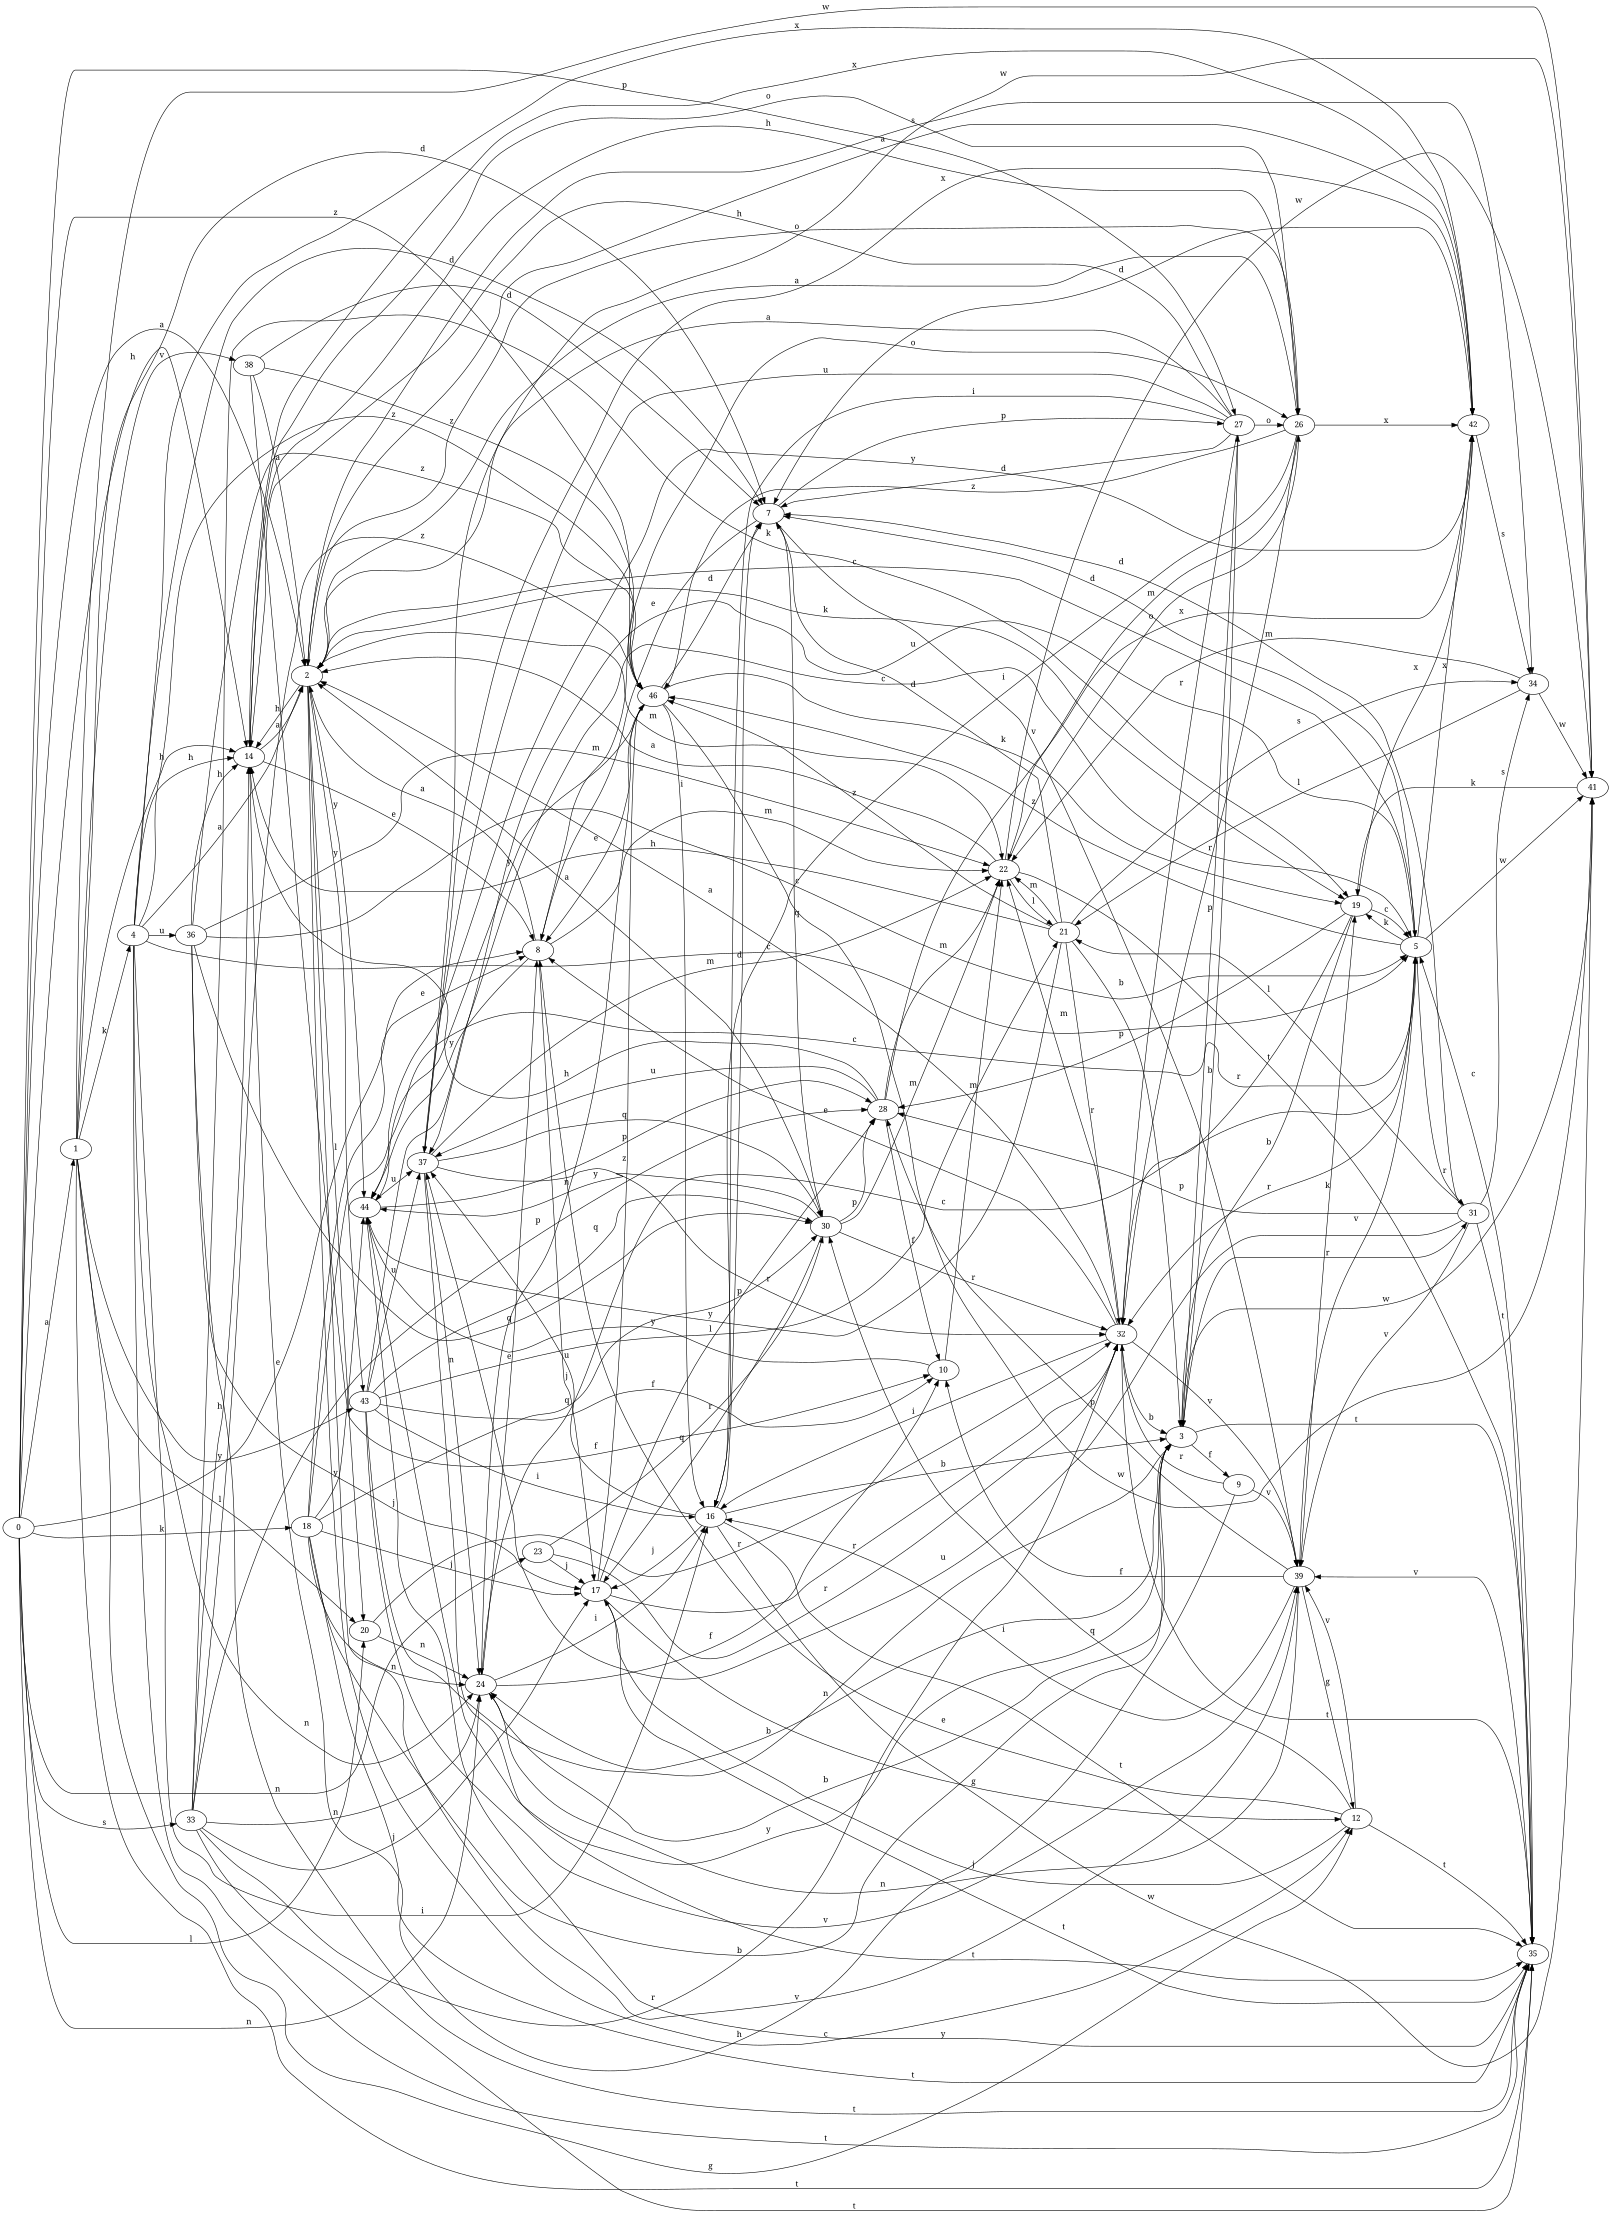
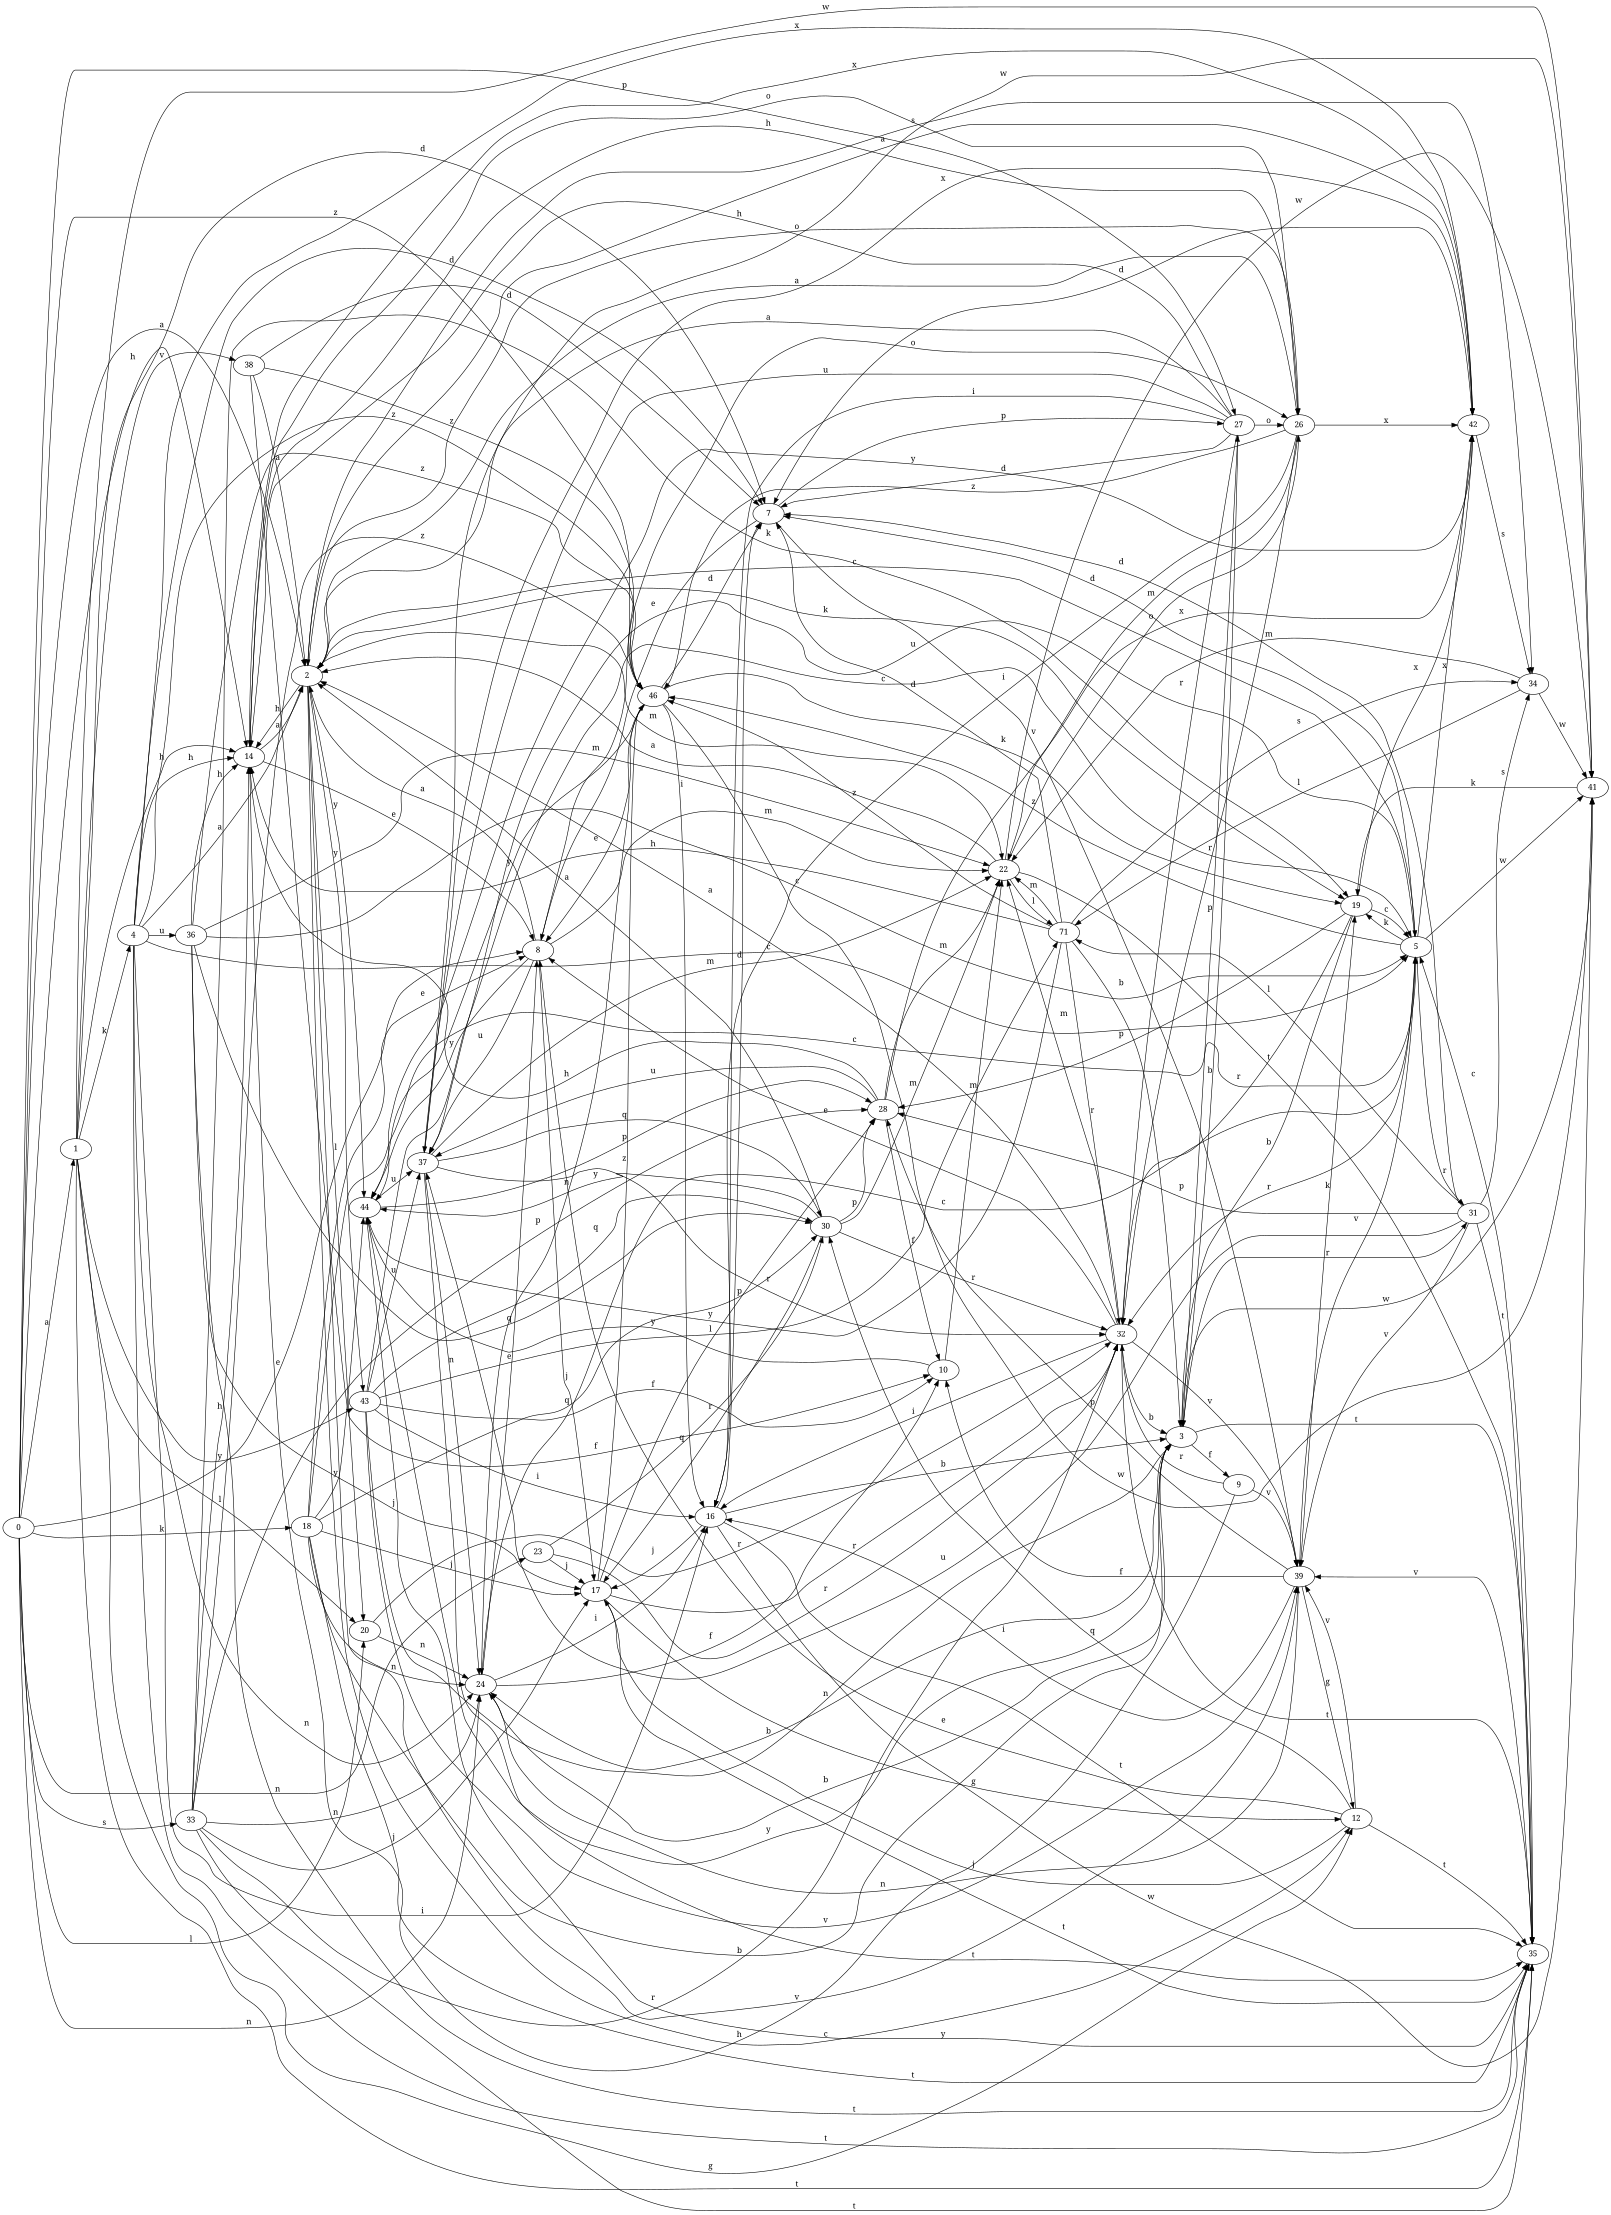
  strict digraph {
    fontname="Noto Serif"
    rankdir=LR
    node [fontname="Noto Serif"]
    edge [fontname="Noto Serif"]
    0
    1
    2
    8
    14
    18
    20
    23
    24
    27
    33
    46
    4
    n14 [label=7]
    12
    35
    38
    41
    43
    5
    19
    22
    26
    34
    39
    44
    17
    42
    3
    30
    32
    16
    10
    37
    28
    36
-   21
+   21 [label=71]
    31
    9
    0 -> 1 [label=a]
    0 -> 2 [label=a]
    0 -> 8 [label=e]
    0 -> 14 [label=h]
    0 -> 18 [label=k]
    0 -> 20 [label=l]
    0 -> 23 [label=n]
    0 -> 24 [label=n]
    0 -> 27 [label=p]
    0 -> 33 [label=s]
    0 -> 46 [label=z]
    1 -> 14 [label=h]
    1 -> 20 [label=l]
    1 -> 4 [label=k]
    1 -> n14 [label=d]
    1 -> 12 [label=g]
    1 -> 35 [label=t]
    1 -> 38 [label=v]
    1 -> 41 [label=w]
    1 -> 43 [label=y]
    2 -> 14 [label=h]
    2 -> 20 [label=l]
    2 -> 12 [label=c]
    2 -> 43 [label=y]
    2 -> 5 [label=c]
    2 -> 19 [label=k]
    2 -> 22 [label=m]
    2 -> 26 [label=o]
    2 -> 34 [label=s]
    2 -> 39 [label=v]
    2 -> 44 [label=y]
    8 -> 2 [label=a]
    8 -> 22 [label=m]
    8 -> 26 [label=o]
    8 -> 44 [label=y]
    8 -> 17 [label=j]
    14 -> 2 [label=a]
    14 -> 8 [label=e]
    14 -> 26 [label=o]
    14 -> 42 [label=x]
    18 -> 8 [label=e]
    18 -> 24 [label=n]
    18 -> 35 [label=t]
    18 -> 5 [label=c]
    18 -> 44 [label=y]
    18 -> 17 [label=j]
    18 -> 3 [label=b]
    18 -> 30 [label=q]
    20 -> 24 [label=n]
    20 -> 32 [label=r]
    23 -> 17 [label=j]
    23 -> 30 [label=q]
    23 -> 32 [label=r]
    24 -> 8 [label=e]
    24 -> 5 [label=c]
    24 -> 3 [label=b]
    24 -> 16 [label=i]
    24 -> 10 [label=f]
    27 -> 2 [label=a]
    27 -> 14 [label=h]
    27 -> n14 [label=d]
    27 -> 26 [label=o]
    27 -> 3 [label=b]
    27 -> 32 [label=r]
    27 -> 16 [label=i]
    27 -> 37 [label=u]
    33 -> 14 [label=h]
    33 -> 24 [label=n]
    33 -> 46 [label=z]
    33 -> 35 [label=t]
    33 -> 19 [label=k]
    33 -> 17 [label=j]
    33 -> 32 [label=r]
    33 -> 28 [label=p]
    46 -> 8 [label=e]
    46 -> 24 [label=n]
    46 -> n14 [label=d]
    46 -> 41 [label=w]
    46 -> 19 [label=k]
    46 -> 44 [label=y]
    46 -> 16 [label=i]
    4 -> 2 [label=a]
    4 -> 14 [label=h]
    4 -> 24 [label=n]
    4 -> 46 [label=z]
    4 -> n14 [label=d]
    4 -> 35 [label=t]
    4 -> 5 [label=c]
    4 -> 42 [label=x]
    4 -> 16 [label=i]
    4 -> 36 [label=u]
    n14 -> 8 [label=e]
    n14 -> 27 [label=p]
    n14 -> 39 [label=v]
-   n14 -> 30 [label=q]
    12 -> 8 [label=e]
    12 -> 35 [label=t]
    12 -> 39 [label=v]
    12 -> 17 [label=j]
    12 -> 30 [label=q]
    35 -> 5 [label=c]
    35 -> 39 [label=v]
    35 -> 44 [label=y]
    38 -> 2 [label=a]
    38 -> 46 [label=z]
    38 -> n14 [label=d]
    38 -> 10 [label=f]
    41 -> 19 [label=k]
    43 -> 5 [label=c]
    43 -> 39 [label=v]
    43 -> 3 [label=b]
    43 -> 30 [label=q]
    43 -> 16 [label=i]
    43 -> 10 [label=f]
    43 -> 37 [label=u]
    43 -> 21 [label=l]
    5 -> 46 [label=z]
    5 -> n14 [label=d]
    5 -> 41 [label=w]
    5 -> 19 [label=k]
    5 -> 39 [label=v]
    5 -> 42 [label=x]
    5 -> 32 [label=r]
    5 -> 37 [label=u]
    5 -> 31 [label=r]
    19 -> 5 [label=c]
    19 -> 42 [label=x]
    19 -> 3 [label=b]
    19 -> 32 [label=r]
    19 -> 28 [label=p]
    22 -> 2 [label=a]
    22 -> 35 [label=t]
    22 -> 41 [label=w]
    22 -> 26 [label=o]
    22 -> 21 [label=l]
    26 -> 2 [label=a]
    26 -> 14 [label=h]
    26 -> 46 [label=z]
    26 -> 22 [label=m]
    26 -> 42 [label=x]
    26 -> 32 [label=r]
    26 -> 16 [label=i]
    34 -> 41 [label=w]
    34 -> 22 [label=m]
    34 -> 21 [label=l]
    39 -> 24 [label=n]
    39 -> 12 [label=g]
    39 -> 19 [label=k]
    39 -> 16 [label=i]
    39 -> 10 [label=f]
    39 -> 28 [label=p]
    44 -> 37 [label=u]
    44 -> 28 [label=p]
    17 -> 46 [label=z]
    17 -> 12 [label=g]
    17 -> 35 [label=t]
    17 -> 32 [label=r]
    17 -> 28 [label=p]
    42 -> 2 [label=a]
    42 -> n14 [label=d]
    42 -> 34 [label=s]
    42 -> 44 [label=y]
    3 -> 24 [label=n]
    3 -> 27 [label=p]
    3 -> 35 [label=t]
    3 -> 41 [label=w]
    3 -> 44 [label=y]
    3 -> 31 [label=r]
    3 -> 9 [label=f]
    30 -> 2 [label=a]
    30 -> 22 [label=m]
    30 -> 44 [label=y]
    30 -> 17 [label=r]
    30 -> 32 [label=r]
    30 -> 28 [label=p]
    32 -> 2 [label=a]
    32 -> 8 [label=e]
    32 -> 35 [label=t]
    32 -> 22 [label=m]
    32 -> 39 [label=v]
    32 -> 3 [label=b]
    32 -> 16 [label=i]
    16 -> n14 [label=d]
    16 -> 35 [label=t]
    16 -> 41 [label=w]
    16 -> 17 [label=j]
    16 -> 3 [label=b]
-   16 -> 37 [label=u]
+   8 -> 37 [label=u]
    10 -> 22 [label=m]
    10 -> 44 [label=y]
    37 -> 24 [label=n]
    37 -> 35 [label=t]
    37 -> 41 [label=w]
    37 -> 22 [label=m]
    37 -> 42 [label=x]
    37 -> 30 [label=q]
    37 -> 32 [label=r]
    28 -> 14 [label=h]
    28 -> 22 [label=m]
    28 -> 42 [label=x]
    28 -> 10 [label=f]
    28 -> 37 [label=u]
    36 -> 14 [label=h]
    36 -> 46 [label=z]
    36 -> 35 [label=t]
    36 -> 5 [label=c]
    36 -> 22 [label=m]
    36 -> 17 [label=j]
    36 -> 30 [label=q]
    21 -> 14 [label=h]
    21 -> 46 [label=z]
    21 -> n14 [label=d]
    21 -> 22 [label=m]
    21 -> 34 [label=s]
    21 -> 44 [label=y]
    21 -> 3 [label=b]
    21 -> 32 [label=r]
    31 -> n14 [label=d]
    31 -> 35 [label=t]
    31 -> 34 [label=s]
    31 -> 39 [label=v]
    31 -> 37 [label=u]
    31 -> 28 [label=p]
    31 -> 21 [label=l]
    9 -> 14 [label=h]
    9 -> 39 [label=v]
    9 -> 32 [label=r]
  }
